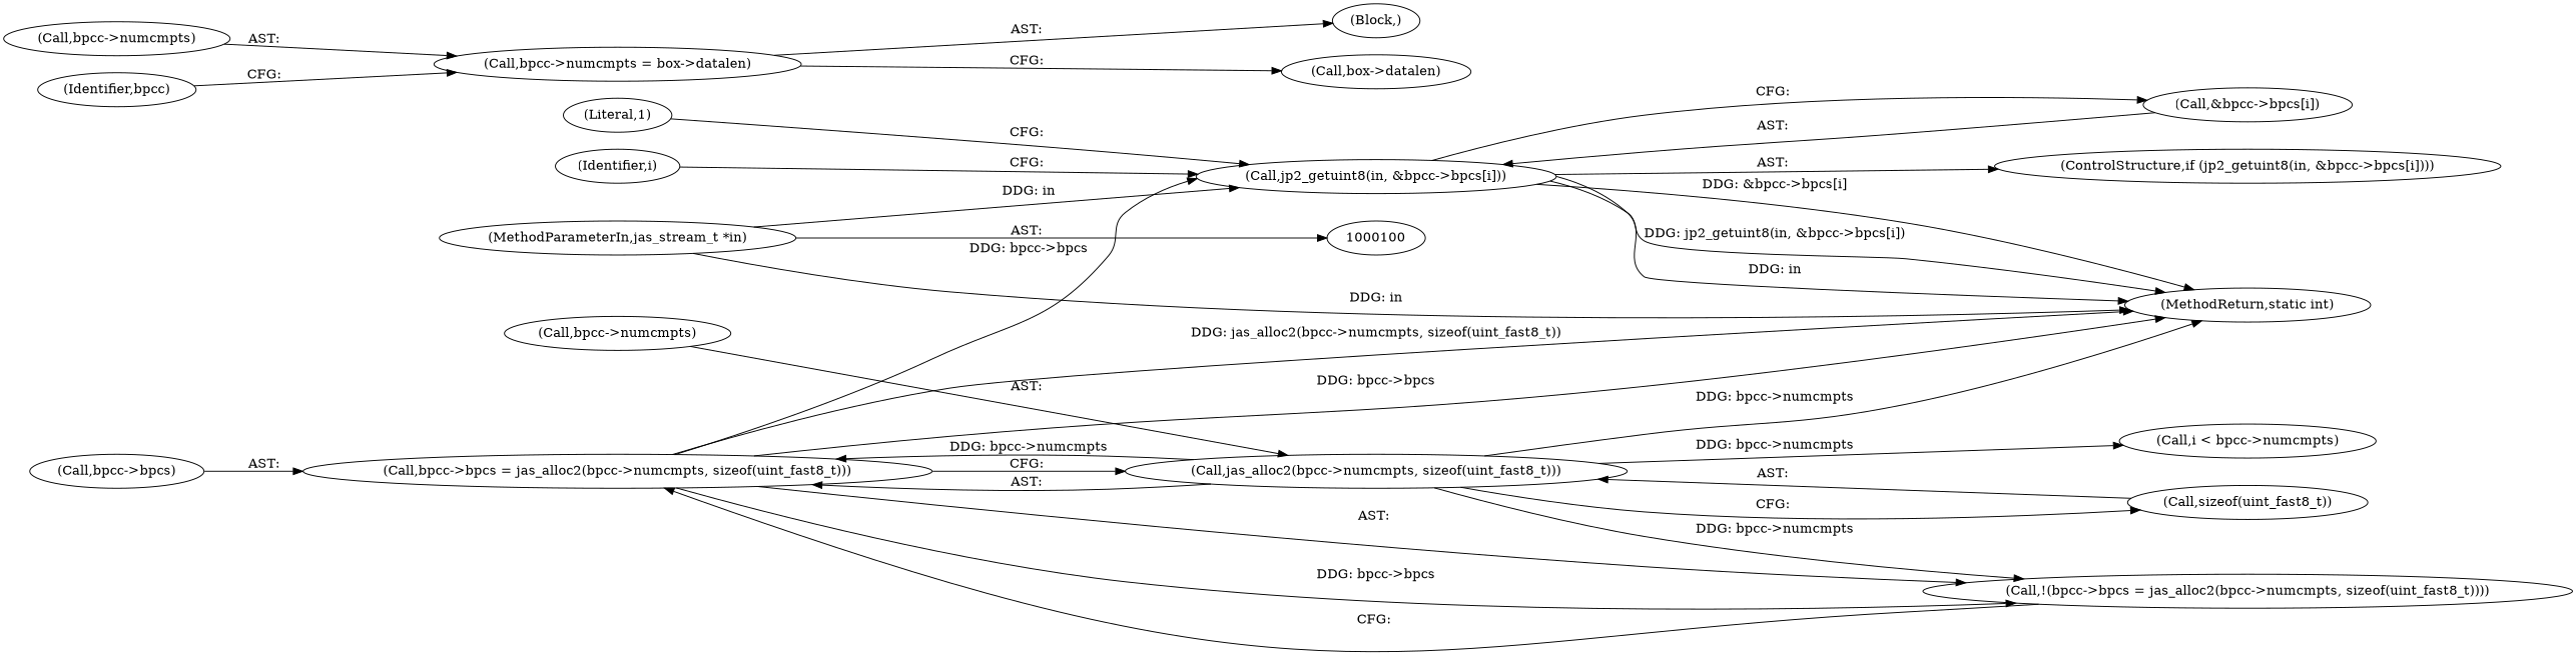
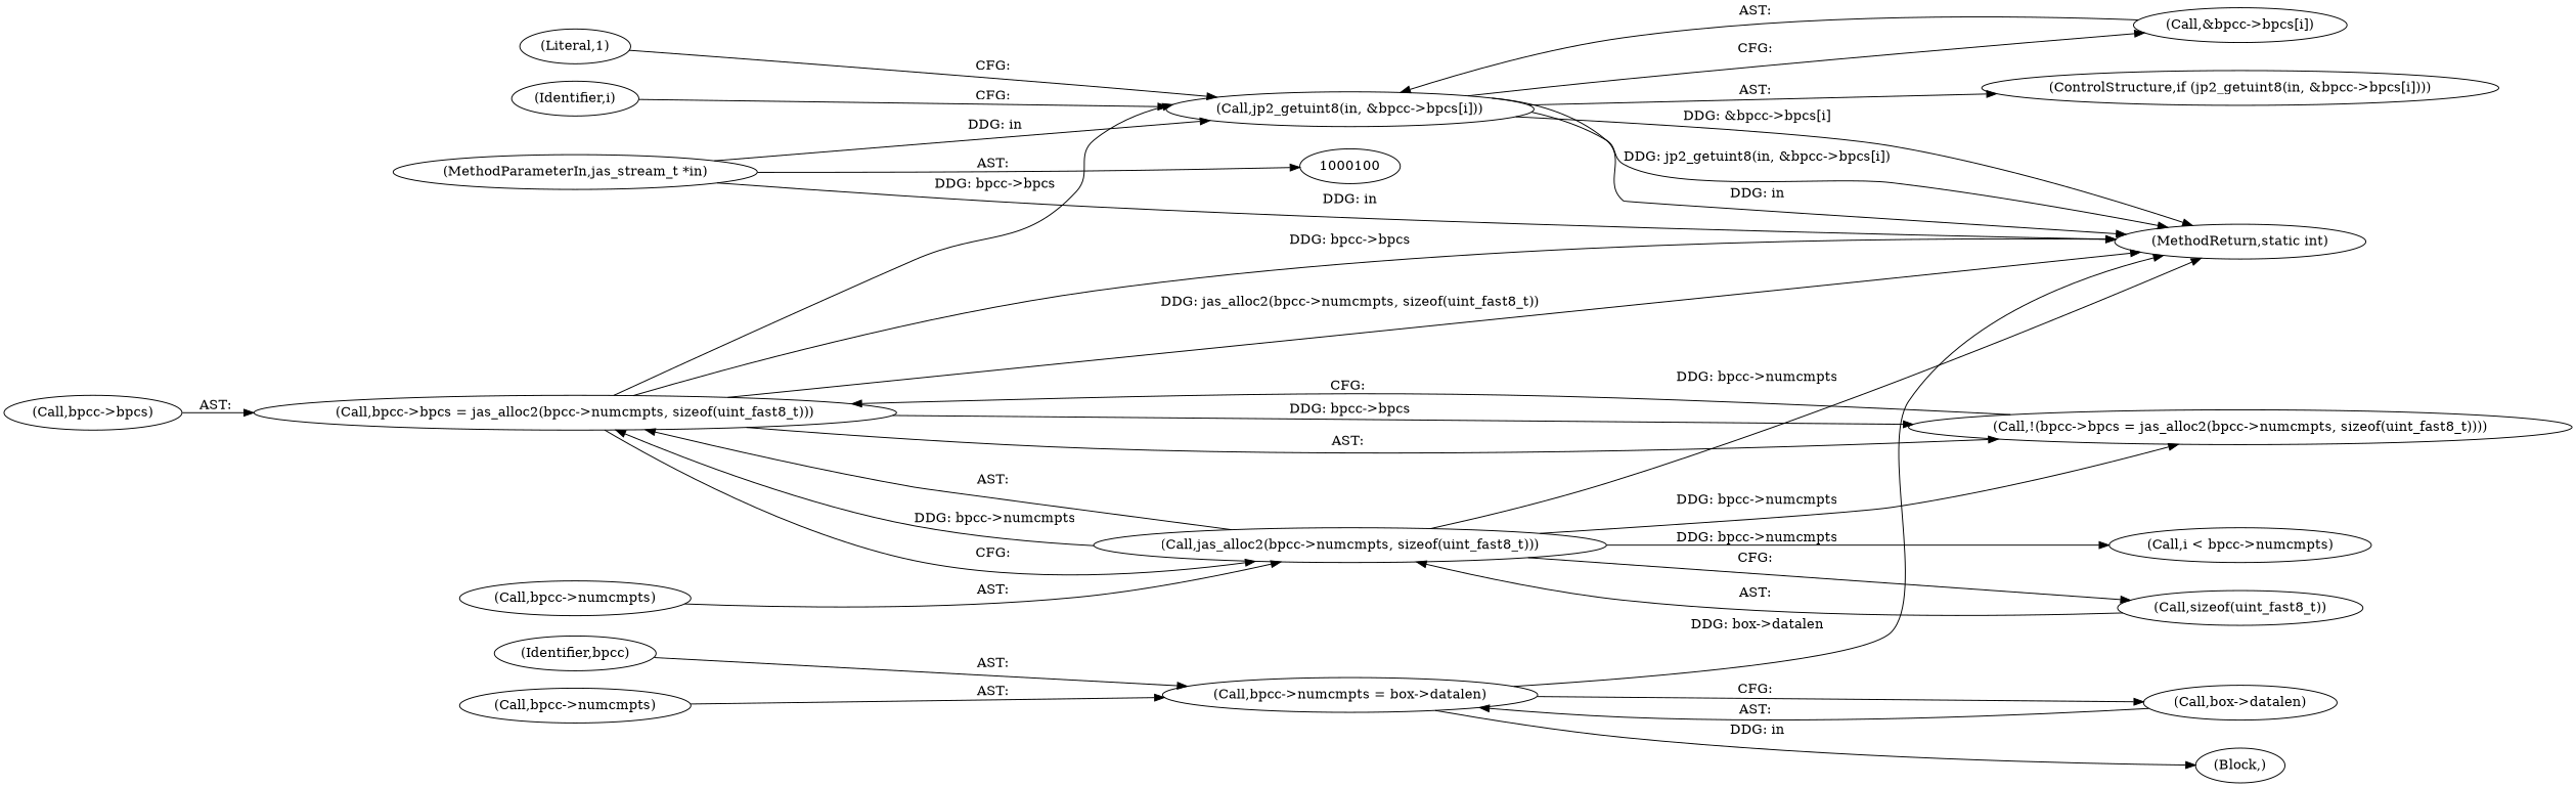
  digraph {
    rankdir=LR
    n1 [label="(Call,jp2_getuint8(in, &bpcc->bpcs[i]))"]
    n2 [label="(ControlStructure,if (jp2_getuint8(in, &bpcc->bpcs[i])))"]
    n3 [label="(MethodReturn,static int)"]
    n4 [label="(Call,&bpcc->bpcs[i])"]
    n5 [label="(MethodParameterIn,jas_stream_t *in)"]
    1000100
    n7 [label="(Call,bpcc->bpcs = jas_alloc2(bpcc->numcmpts, sizeof(uint_fast8_t)))"]
    n8 [label="(Call,jas_alloc2(bpcc->numcmpts, sizeof(uint_fast8_t)))"]
    n9 [label="(Call,!(bpcc->bpcs = jas_alloc2(bpcc->numcmpts, sizeof(uint_fast8_t))))"]
    n10 [label="(Call,sizeof(uint_fast8_t))"]
    n11 [label="(Call,i < bpcc->numcmpts)"]
    n12 [label="(Call,bpcc->numcmpts = box->datalen)"]
    n13 [label="(Block,)"]
    n14 [label="(Call,box->datalen)"]
    n15 [label="(Call,bpcc->numcmpts)"]
    n16 [label="(Literal,1)"]
    n17 [label="(Call,bpcc->numcmpts)"]
    n18 [label="(Identifier,bpcc)"]
    n19 [label="(Identifier,i)"]
    n20 [label="(Call,bpcc->bpcs)"]
    n1 -> n2 [label="AST: "]
    n1 -> n3 [label="DDG: &bpcc->bpcs[i]"]
    n1 -> n3 [label="DDG: jp2_getuint8(in, &bpcc->bpcs[i])"]
    n1 -> n3 [label="DDG: in"]
    n1 -> n4 [label="CFG: "]
    n4 -> n1 [label="AST: "]
    n5 -> n1 [label="DDG: in"]
    n5 -> n3 [label="DDG: in"]
    n5 -> 1000100 [label="AST: "]
    n7 -> n1 [label="DDG: bpcc->bpcs"]
    n7 -> n3 [label="DDG: jas_alloc2(bpcc->numcmpts, sizeof(uint_fast8_t))"]
    n7 -> n3 [label="DDG: bpcc->bpcs"]
    n7 -> n8 [label="CFG: "]
    n7 -> n9 [label="AST: "]
    n7 -> n9 [label="DDG: bpcc->bpcs"]
    n8 -> n3 [label="DDG: bpcc->numcmpts"]
    n8 -> n7 [label="AST: "]
    n8 -> n7 [label="DDG: bpcc->numcmpts"]
    n8 -> n9 [label="DDG: bpcc->numcmpts"]
    n8 -> n10 [label="CFG: "]
    n8 -> n11 [label="DDG: bpcc->numcmpts"]
    n9 -> n7 [label="CFG: "]
    n10 -> n8 [label="AST: "]
-   n12 -> n13 [label="AST: "]
+   n12 -> n3 [label="DDG: box->datalen"]
+   n12 -> n13 [label="DDG: in"]
    n12 -> n14 [label="CFG: "]
+   n14 -> n12 [label="AST: "]
    n15 -> n8 [label="AST: "]
    n16 -> n1 [label="CFG: "]
    n17 -> n12 [label="AST: "]
-   n18 -> n12 [label="CFG: "]
+   n18 -> n12 [label="AST: "]
    n19 -> n1 [label="CFG: "]
    n20 -> n7 [label="AST: "]
  }
